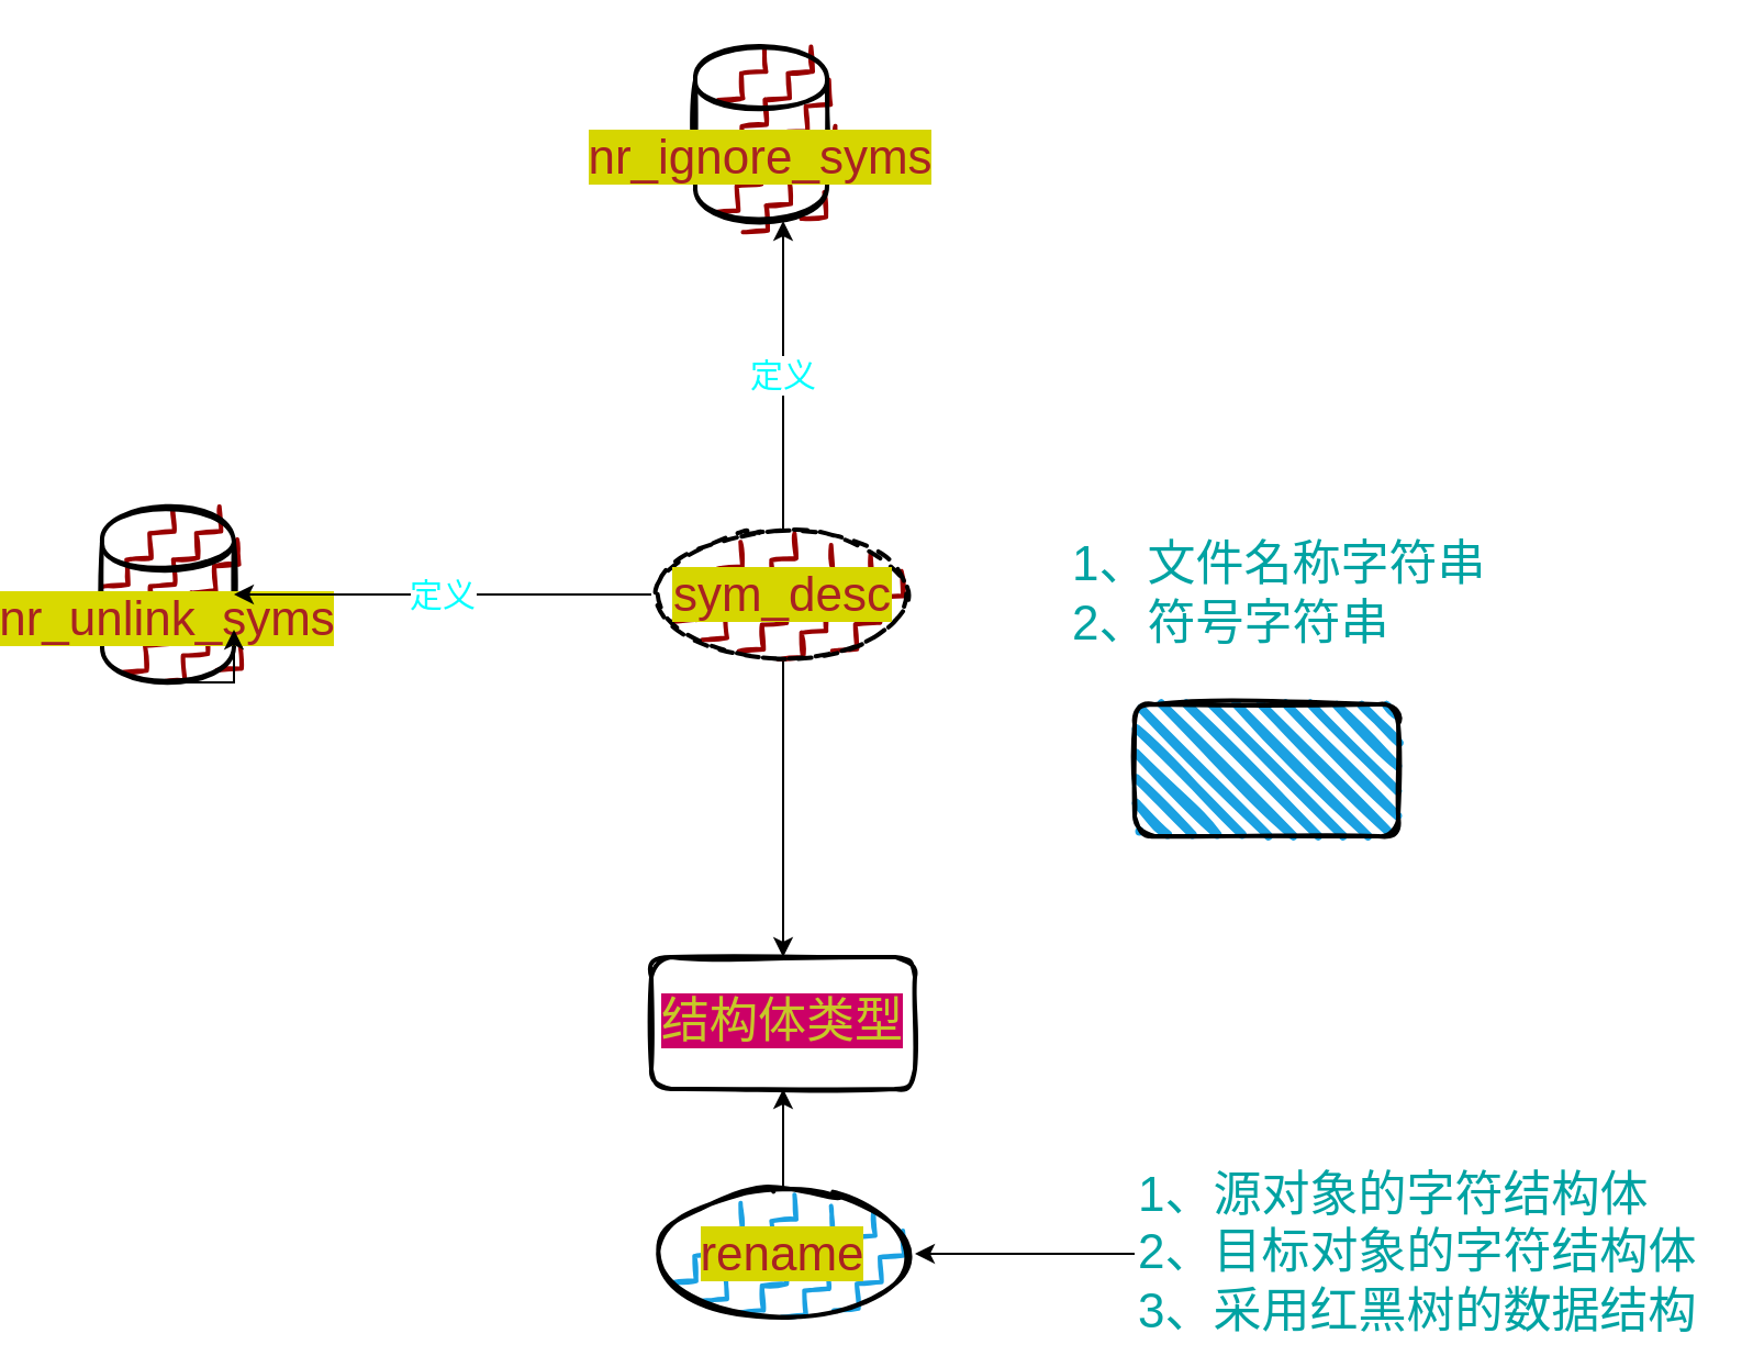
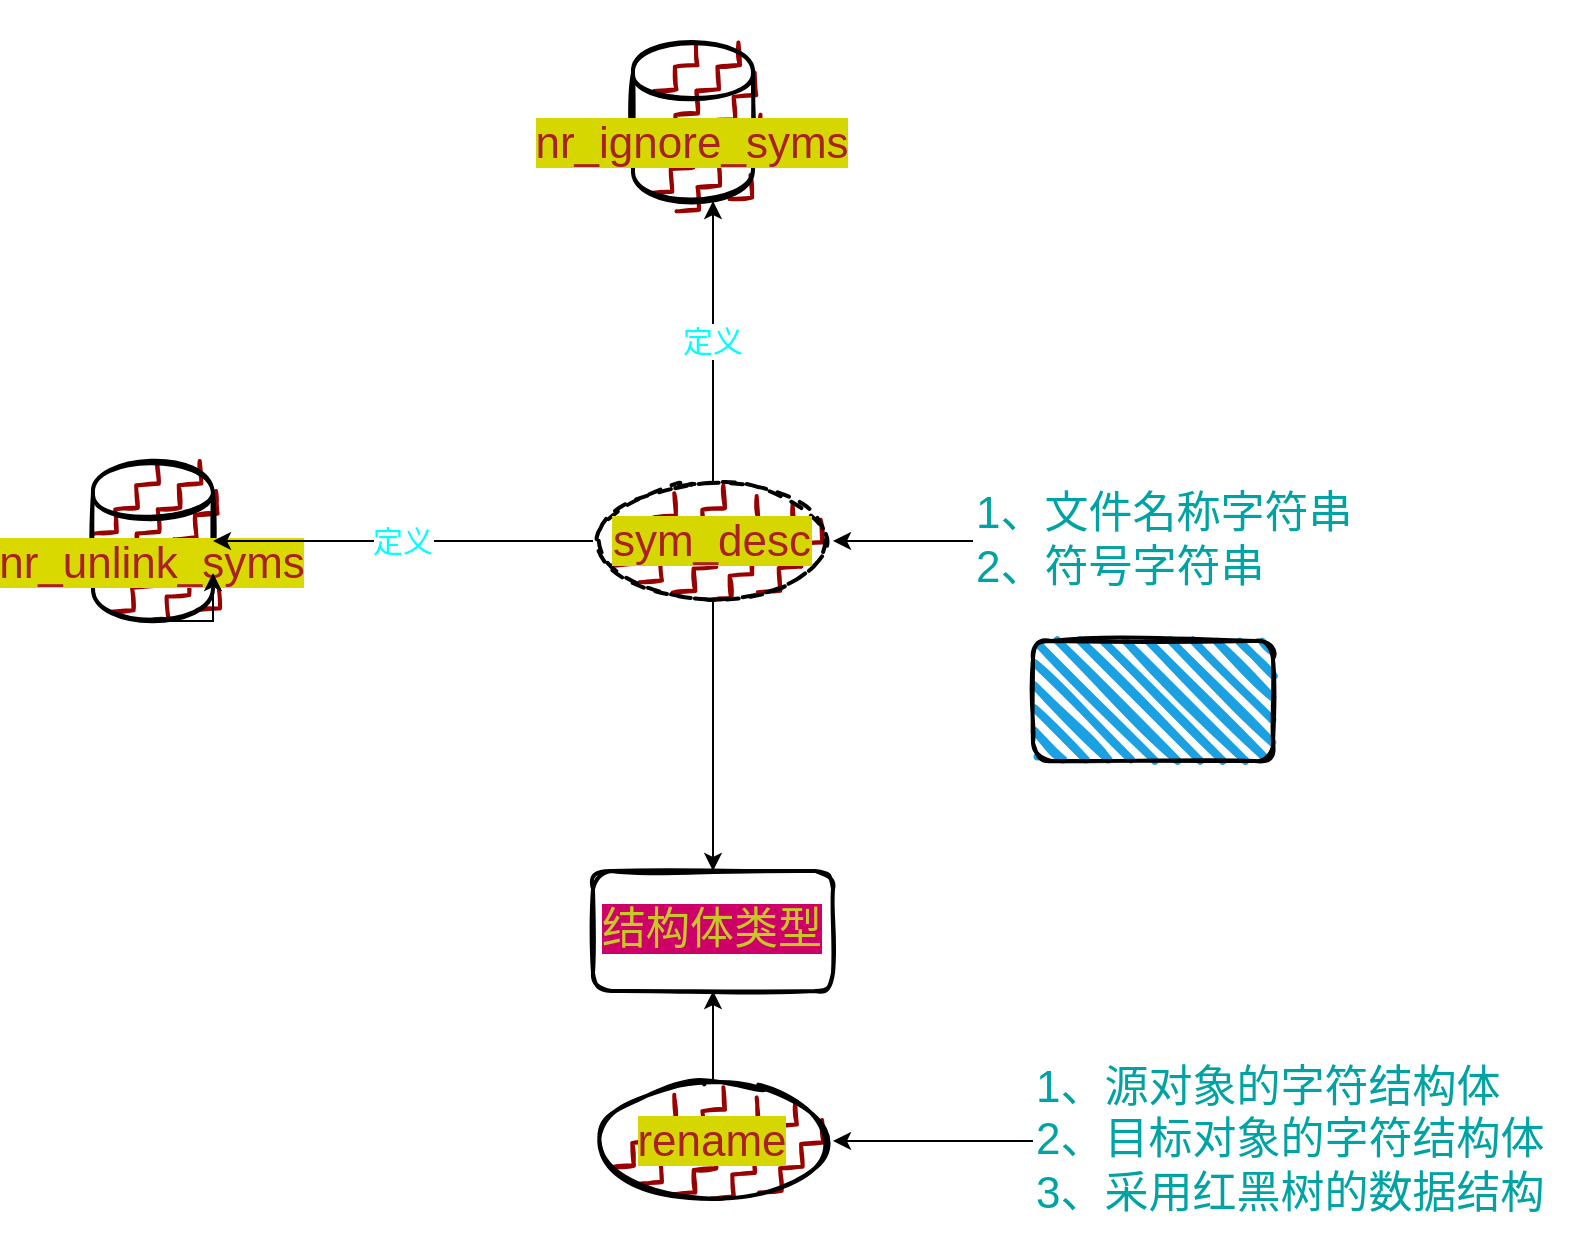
  <mxCell id="0" style=";html=1;" />
  <mxCell id="1" style=";html=1;" parent="0" />
  <mxCell id="2" value="" style="rounded=1;whiteSpace=wrap;html=1;strokeWidth=2;fillWeight=4;hachureGap=8;hachureAngle=45;fillColor=#1ba1e2;sketch=1;" parent="1" vertex="1"><mxGeometry x="490" y="320" width="120" height="60" as="geometry" /></mxCell>
  <mxCell id="3" value="" style="edgeStyle=orthogonalEdgeStyle;rounded=0;orthogonalLoop=1;jettySize=auto;html=1;fontSize=15;entryX=0.5;entryY=0;entryDx=0;entryDy=0;" parent="1" source="5" target="6" edge="1"><mxGeometry relative="1" as="geometry"><mxPoint x="300" y="320" as="targetPoint" /></mxGeometry></mxCell>
  <mxCell id="4" value="定义" style="edgeStyle=orthogonalEdgeStyle;rounded=0;orthogonalLoop=1;jettySize=auto;html=1;fontSize=15;fontColor=#00FFFF;" parent="1" source="5" target="9" edge="1"><mxGeometry relative="1" as="geometry"><Array as="points"><mxPoint x="330" y="90" /><mxPoint x="330" y="90" /></Array></mxGeometry></mxCell>
  <mxCell id="5" value="&lt;font style=&quot;font-size: 22px ; line-height: 100% ; background-color: rgb(214 , 214 , 0)&quot; color=&quot;#a82222&quot;&gt;sym_desc&lt;/font&gt;" style="ellipse;whiteSpace=wrap;html=1;strokeWidth=2;fillWeight=2;hachureGap=8;fillColor=#990000;fillStyle=zigzag-line;sketch=1;fontSize=15;fontColor=#00FFFF;dashed=1;" parent="1" vertex="1"><mxGeometry x="270" y="240" width="120" height="60" as="geometry" /></mxCell>
  <mxCell id="6" value="&lt;font color=&quot;#c7c728&quot;&gt;&lt;span style=&quot;font-size: 22px ; background-color: rgb(204 , 0 , 102)&quot;&gt;结构体类型&lt;/span&gt;&lt;/font&gt;" style="rounded=1;whiteSpace=wrap;html=1;sketch=1;fillWeight=2;hachureGap=8;fillStyle=zigzag-line;strokeWidth=2;fillColor=none;fontSize=15;fontColor=#00FFFF;" parent="1" vertex="1"><mxGeometry x="270" y="435" width="120" height="60" as="geometry" /></mxCell>
+ <mxCell id="7" value="" style="edgeStyle=orthogonalEdgeStyle;rounded=0;orthogonalLoop=1;jettySize=auto;html=1;fontSize=22;fontColor=#00A3A3;" parent="1" source="8" target="5" edge="1"><mxGeometry relative="1" as="geometry" /></mxCell>
  <mxCell id="8" value="1、文件名称字符串&lt;br&gt;2、符号字符串" style="text;html=1;strokeColor=none;fillColor=none;align=left;verticalAlign=middle;whiteSpace=wrap;rounded=0;sketch=1;fillWeight=2;hachureGap=8;fillStyle=zigzag-line;fontSize=22;fontColor=#00A3A3;" parent="1" vertex="1"><mxGeometry x="460" y="240" width="200" height="60" as="geometry" /></mxCell>
  <mxCell id="9" value="&lt;span style=&quot;color: rgb(168 , 34 , 34) ; font-size: 22px ; background-color: rgb(214 , 214 , 0)&quot;&gt;nr_ignore_syms&lt;/span&gt;" style="shape=cylinder;whiteSpace=wrap;html=1;boundedLbl=1;backgroundOutline=1;fontSize=15;fontColor=#00FFFF;strokeWidth=2;fillColor=#990000;sketch=1;fillWeight=2;hachureGap=8;fillStyle=zigzag-line;shadow=0;" parent="1" vertex="1"><mxGeometry x="290" y="20" width="60" height="80" as="geometry" /></mxCell>
  <mxCell id="10" value="&lt;font color=&quot;#a82222&quot;&gt;&lt;span style=&quot;font-size: 22px ; background-color: rgb(217 , 217 , 0)&quot;&gt;nr_unlink_syms&lt;/span&gt;&lt;/font&gt;" style="shape=cylinder;whiteSpace=wrap;html=1;boundedLbl=1;backgroundOutline=1;fontSize=15;fontColor=#00FFFF;strokeWidth=2;fillColor=#990000;sketch=1;fillWeight=2;hachureGap=8;fillStyle=zigzag-line;shadow=0;" vertex="1" parent="1"><mxGeometry x="20" y="230" width="60" height="80" as="geometry" /></mxCell>
  <mxCell id="11" value="定义" style="edgeStyle=orthogonalEdgeStyle;rounded=0;orthogonalLoop=1;jettySize=auto;html=1;fontSize=15;fontColor=#00FFFF;exitX=0;exitY=0.5;exitDx=0;exitDy=0;" edge="1" parent="1" source="5" target="10"><mxGeometry relative="1" as="geometry"><Array as="points"><mxPoint x="70" y="270" /></Array><mxPoint x="220" y="200" as="sourcePoint" /><mxPoint x="220" y="50" as="targetPoint" /></mxGeometry></mxCell>
  <mxCell id="12" style="edgeStyle=orthogonalEdgeStyle;rounded=0;orthogonalLoop=1;jettySize=auto;html=1;exitX=0.5;exitY=1;exitDx=0;exitDy=0;entryX=1;entryY=0.7;entryDx=0;entryDy=0;" edge="1" parent="1" source="10" target="10"><mxGeometry relative="1" as="geometry" /></mxCell>
  <mxCell id="13" value="" style="edgeStyle=orthogonalEdgeStyle;rounded=0;orthogonalLoop=1;jettySize=auto;html=1;" edge="1" parent="1" source="14" target="6"><mxGeometry relative="1" as="geometry" /></mxCell>
- <mxCell id="14" value="&lt;font style=&quot;font-size: 22px ; line-height: 100% ; background-color: rgb(214 , 214 , 0)&quot; color=&quot;#a82222&quot;&gt;rename&lt;/font&gt;" style="ellipse;whiteSpace=wrap;html=1;strokeWidth=2;fillWeight=2;hachureGap=8;fillColor=#1ba1e2;fillStyle=zigzag-line;sketch=1;fontSize=15;fontColor=#00FFFF;" vertex="1" parent="1"><mxGeometry x="270" y="540" width="120" height="60" as="geometry" /></mxCell>
+ <mxCell id="14" value="&lt;font style=&quot;font-size: 22px ; line-height: 100% ; background-color: rgb(214 , 214 , 0)&quot; color=&quot;#a82222&quot;&gt;rename&lt;/font&gt;" style="ellipse;whiteSpace=wrap;html=1;strokeWidth=2;fillWeight=2;hachureGap=8;fillColor=#990000;fillStyle=zigzag-line;sketch=1;fontSize=15;fontColor=#00FFFF;" vertex="1" parent="1"><mxGeometry x="270" y="540" width="120" height="60" as="geometry" /></mxCell>
  <mxCell id="15" value="1、源对象的字符结构体&lt;br&gt;2、目标对象的字符结构体&lt;br&gt;3、采用红黑树的数据结构" style="text;html=1;strokeColor=none;fillColor=none;align=left;verticalAlign=middle;whiteSpace=wrap;rounded=0;sketch=1;fillWeight=2;hachureGap=8;fillStyle=zigzag-line;fontSize=22;fontColor=#00A3A3;" vertex="1" parent="1"><mxGeometry x="490" y="540" width="260" height="60" as="geometry" /></mxCell>
  <mxCell id="16" value="" style="edgeStyle=orthogonalEdgeStyle;rounded=0;orthogonalLoop=1;jettySize=auto;html=1;fontSize=22;fontColor=#00A3A3;entryX=1;entryY=0.5;entryDx=0;entryDy=0;" edge="1" source="15" parent="1" target="14"><mxGeometry relative="1" as="geometry"><mxPoint x="407" y="570" as="targetPoint" /></mxGeometry></mxCell>
